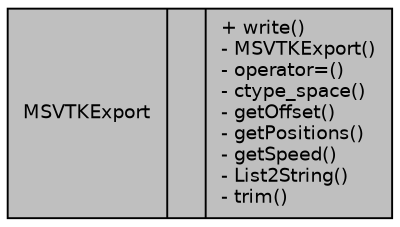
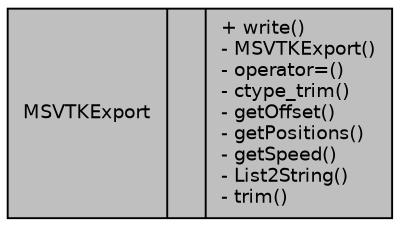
  digraph {
    rankdir=LR
-   n1 [color=black fillcolor=grey75 fontcolor=black fontname=Helvetica fontsize=10 height=0.2 label="{MSVTKExport\n||+ write()\l- MSVTKExport()\l- operator=()\l- ctype_space()\l- getOffset()\l- getPositions()\l- getSpeed()\l- List2String()\l- trim()\l}" shape=record style=filled width=0.4]
+   n1 [color=black fillcolor=grey75 fontcolor=black fontname=Helvetica fontsize=10 height=0.2 label="{MSVTKExport\n||+ write()\l- MSVTKExport()\l- operator=()\l- ctype_trim()\l- getOffset()\l- getPositions()\l- getSpeed()\l- List2String()\l- trim()\l}" shape=record style=filled width=0.4]
  }
